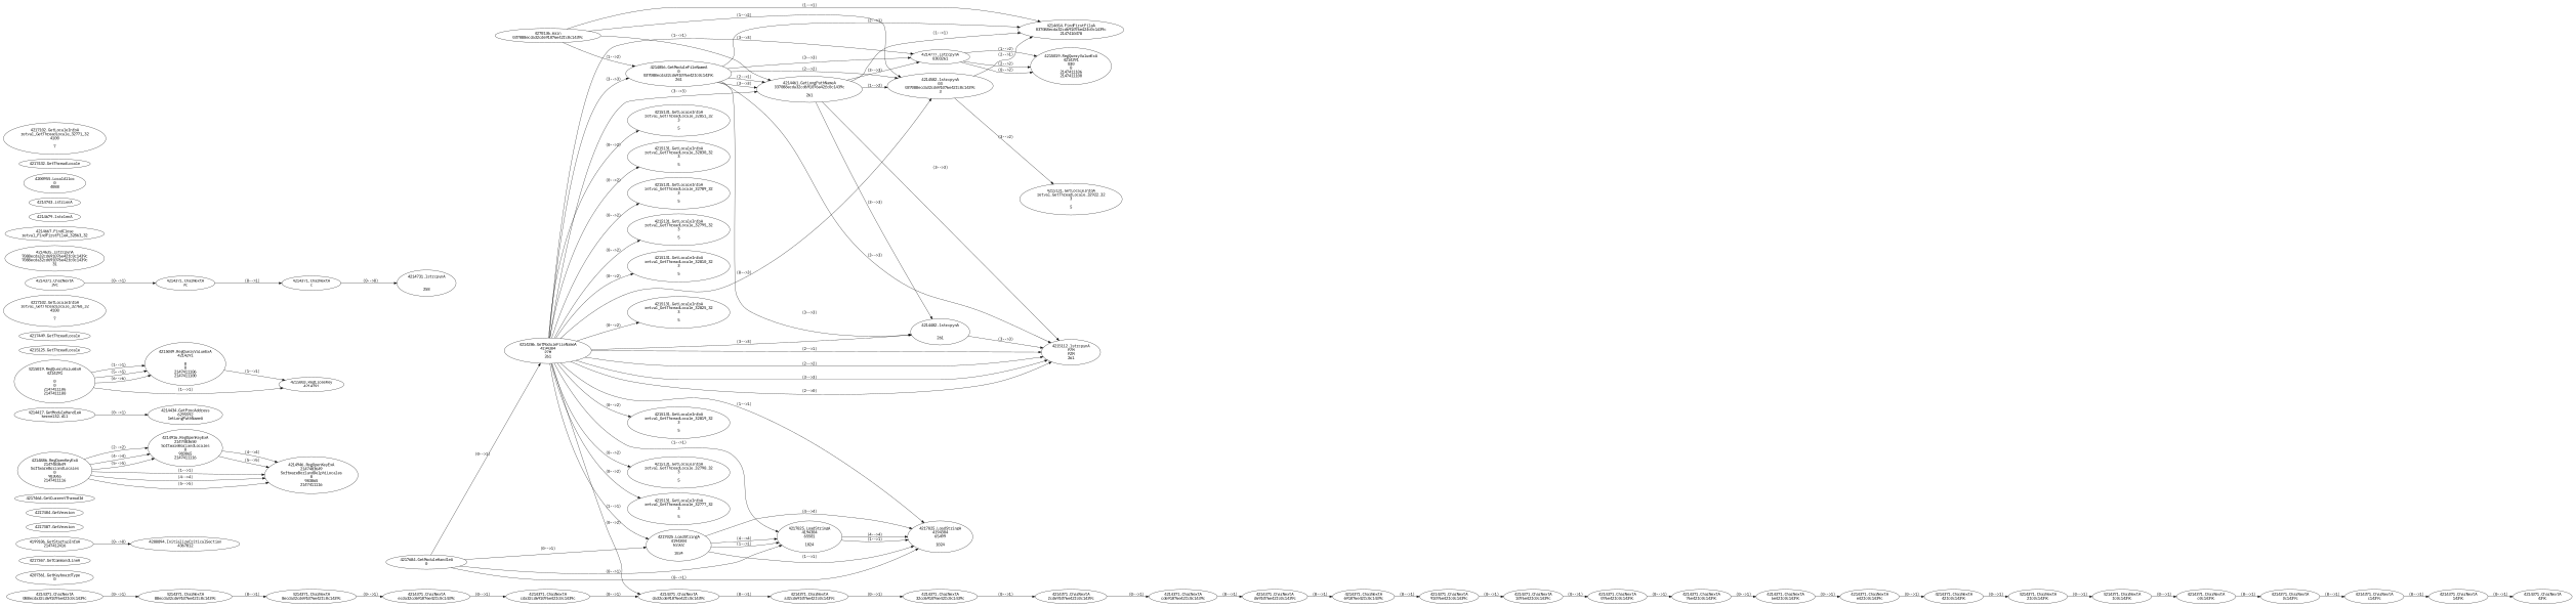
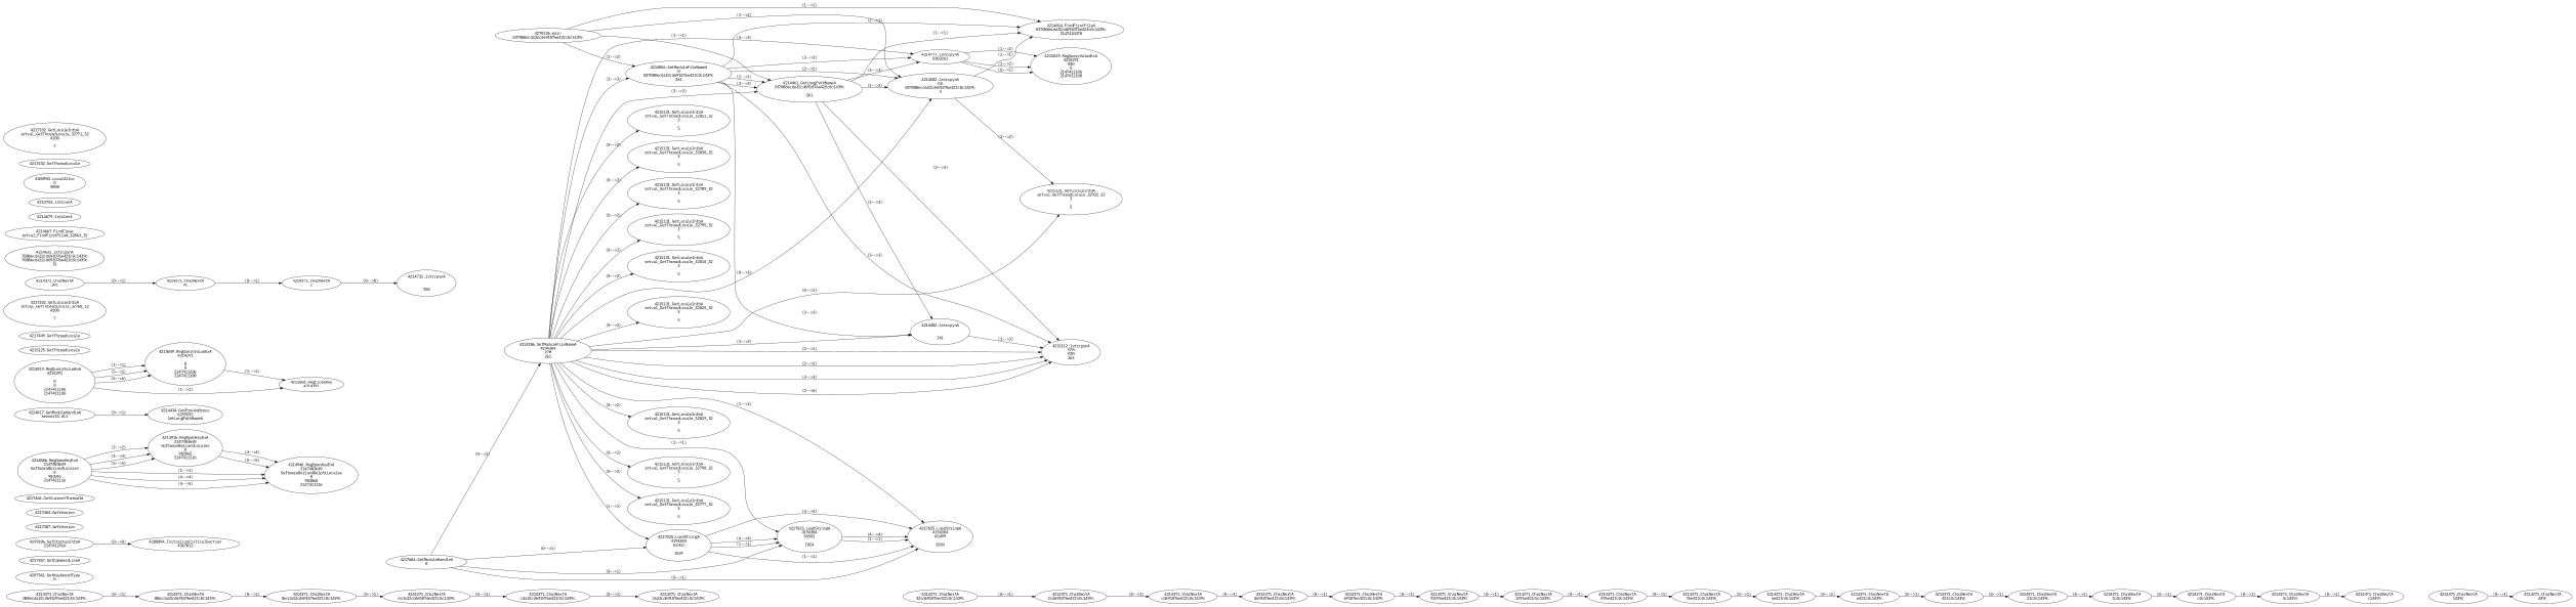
  digraph {
    fontname="IBM Plex Mono"
    rankdir=LR
    node [fontname="IBM Plex Mono"]
    edge [fontname="IBM Plex Mono"]
    n1 [label="4270136.main\n037088ecda32cd691076e42fc0c1439c"]
    n2 [label="4214856.GetModuleFileNameA\n0\n037088ecda32cd691076e42fc0c1439c\n261"]
    n3 [label="4214461.GetLongPathNameA\n037088ecda32cd691076e42fc0c1439c\n\n261"]
    n4 [label="4214582.lstrcpynA\n03\n037088ecda32cd691076e42fc0c1439c\n3"]
    n5 [label="4214654.FindFirstFileA\n037088ecda32cd691076e42fc0c1439c\n2147410478"]
    n6 [label="4214482.lstrcpynA\n\n\n261"]
    n7 [label="4215112.lstrcpynA\nPZM\nPZM\n261"]
    n8 [label="4214777.lstrcpynA\n0303261"]
    n9 [label="4215131.GetLocaleInfoA\nretval_GetThreadLocale_32922_32\n3\n\n5"]
    n10 [label="4217684.GetModuleHandleA\n0"]
    n11 [label="4214286.GetModuleFileNameA\n4194304\nPZM\n261"]
    n12 [label="4217025.LoadStringA\n4194304\n65502\n\n1024"]
    n13 [label="4217025.LoadStringA\n4194304\n65501\n\n1024"]
    n14 [label="4217025.LoadStringA\n4194304\n65499\n\n1024"]
    n15 [label="4215131.GetLocaleInfoA\nretval_GetThreadLocale_32790_32\n3\n\n5"]
    n16 [label="4215131.GetLocaleInfoA\nretval_GetThreadLocale_32777_32\n3\n\n5"]
    n17 [label="4215131.GetLocaleInfoA\nretval_GetThreadLocale_32851_32\n3\n\n5"]
    n18 [label="4215131.GetLocaleInfoA\nretval_GetThreadLocale_32830_32\n3\n\n5"]
    n19 [label="4215131.GetLocaleInfoA\nretval_GetThreadLocale_32789_32\n3\n\n5"]
    n20 [label="4215131.GetLocaleInfoA\nretval_GetThreadLocale_32795_32\n3\n\n5"]
    n21 [label="4215131.GetLocaleInfoA\nretval_GetThreadLocale_32810_32\n3\n\n5"]
    n22 [label="4215131.GetLocaleInfoA\nretval_GetThreadLocale_32825_32\n3\n\n5"]
    n23 [label="4215131.GetLocaleInfoA\nretval_GetThreadLocale_32819_32\n3\n\n5"]
    n24 [label="4207361.GetKeyboardType\n0"]
    n25 [label="4217367.GetCommandLineA\n"]
    n26 [label="4199106.GetStartupInfoA\n2147412416"]
    n27 [label="4200894.InitializeCriticalSection\n4367812"]
    n28 [label="4217387.GetVersion\n"]
    n29 [label="4217404.GetVersion\n"]
    n30 [label="4217464.GetCurrentThreadId\n"]
    n31 [label="4215019.RegQueryValueExA\n4214291\n030\n0\n2147411106\n2147411100"]
    n32 [label="4214886.RegOpenKeyExA\n2147483649\nSoftware\Borland\Locales\n0\n983065\n2147411116"]
    n33 [label="4214916.RegOpenKeyExA\n2147483650\nSoftware\Borland\Locales\n0\n983065\n2147411116"]
    n34 [label="4214946.RegOpenKeyExA\n2147483649\nSoftware\Borland\Delphi\Locales\n0\n983065\n2147411116"]
    n35 [label="4214417.GetModuleHandleA\nkernel32.dll"]
    n36 [label="4214434.GetProcAddress\n6295592\nGetLongPathNameA"]
    n37 [label="4215019.RegQueryValueExA\n4214291\n\n0\n0\n2147411106\n2147411100"]
    n38 [label="4215049.RegQueryValueExA\n4214291\n\n0\n0\n2147411106\n2147411100"]
    n39 [label="4215083.RegCloseKey\n4214291"]
    n40 [label="4215125.GetThreadLocale\n"]
    n41 [label="4217449.GetThreadLocale\n"]
    n42 [label="4217102.GetLocaleInfoA\nretval_GetThreadLocale_32768_32\n4100\n\n7"]
    n43 [label="4214371.CharNextA\n088ecda32cd691076e42fc0c1439c"]
    n44 [label="4214371.CharNextA\n88ecda32cd691076e42fc0c1439c"]
    n45 [label="4214371.CharNextA\n8ecda32cd691076e42fc0c1439c"]
    n46 [label="4214371.CharNextA\necda32cd691076e42fc0c1439c"]
    n47 [label="4214371.CharNextA\ncda32cd691076e42fc0c1439c"]
    n48 [label="4214371.CharNextA\nda32cd691076e42fc0c1439c"]
-   n49 [label="4214371.CharNextA\na32cd691076e42fc0c1439c"]
    n50 [label="4214371.CharNextA\n32cd691076e42fc0c1439c"]
    n51 [label="4214371.CharNextA\n2cd691076e42fc0c1439c"]
    n52 [label="4214371.CharNextA\ncd691076e42fc0c1439c"]
    n53 [label="4214371.CharNextA\nd691076e42fc0c1439c"]
    n54 [label="4214371.CharNextA\n691076e42fc0c1439c"]
    n55 [label="4214371.CharNextA\n91076e42fc0c1439c"]
    n56 [label="4214371.CharNextA\n1076e42fc0c1439c"]
    n57 [label="4214371.CharNextA\n076e42fc0c1439c"]
    n58 [label="4214371.CharNextA\n76e42fc0c1439c"]
    n59 [label="4214371.CharNextA\n6e42fc0c1439c"]
    n60 [label="4214371.CharNextA\ne42fc0c1439c"]
    n61 [label="4214371.CharNextA\n42fc0c1439c"]
    n62 [label="4214371.CharNextA\n2fc0c1439c"]
    n63 [label="4214371.CharNextA\nfc0c1439c"]
    n64 [label="4214371.CharNextA\nc0c1439c"]
    n65 [label="4214371.CharNextA\n0c1439c"]
    n66 [label="4214371.CharNextA\nc1439c"]
    n67 [label="4214371.CharNextA\n1439c"]
    n68 [label="4214371.CharNextA\n439c"]
    n69 [label="4214371.CharNextA\n39c"]
    n70 [label="4214371.CharNextA\n9c"]
    n71 [label="4214371.CharNextA\nc"]
    n72 [label="4214731.lstrcpynA\n\n\n258"]
    n73 [label="4214635.lstrcpynA\n7088ecda32cd691076e42fc0c1439c\n7088ecda32cd691076e42fc0c1439c\n31"]
    n74 [label="4214667.FindClose\nretval_FindFirstFileA_32863_32"]
    n75 [label="4214679.lstrlenA\n"]
    n76 [label="4214743.lstrlenA\n"]
    n77 [label="4200955.LocalAlloc\n0\n4088"]
    n78 [label="4217432.GetThreadLocale\n"]
    n79 [label="4217102.GetLocaleInfoA\nretval_GetThreadLocale_32771_32\n4100\n\n7"]
    n1 -> n2 [label="(1-->2)"]
    n1 -> n3 [label="(1-->1)"]
    n1 -> n4 [label="(1-->2)"]
    n1 -> n5 [label="(1-->1)"]
    n2 -> n3 [label="(2-->1)"]
    n2 -> n3 [label="(3-->3)"]
    n2 -> n4 [label="(2-->2)"]
    n2 -> n5 [label="(2-->1)"]
    n2 -> n6 [label="(3-->3)"]
    n2 -> n7 [label="(3-->3)"]
    n2 -> n8 [label="(3-->3)"]
    n3 -> n4 [label="(1-->2)"]
    n3 -> n5 [label="(1-->1)"]
    n3 -> n6 [label="(3-->3)"]
    n3 -> n7 [label="(3-->3)"]
    n3 -> n8 [label="(3-->3)"]
    n4 -> n5 [label="(2-->1)"]
    n4 -> n9 [label="(3-->2)"]
    n6 -> n7 [label="(3-->3)"]
    n8 -> n31 [label="(1-->2)"]
    n8 -> n31 [label="(2-->2)"]
    n8 -> n31 [label="(0-->2)"]
    n10 -> n11 [label="(0-->1)"]
    n10 -> n12 [label="(0-->1)"]
    n10 -> n13 [label="(0-->1)"]
    n10 -> n14 [label="(0-->1)"]
    n11 -> n2 [label="(3-->3)"]
    n11 -> n3 [label="(3-->3)"]
    n11 -> n4 [label="(0-->3)"]
    n11 -> n6 [label="(3-->3)"]
    n11 -> n7 [label="(2-->1)"]
    n11 -> n7 [label="(2-->2)"]
    n11 -> n7 [label="(3-->3)"]
    n11 -> n7 [label="(2-->0)"]
    n11 -> n8 [label="(3-->3)"]
-   n11 -> n48 [label="(0-->2)"]
+   n11 -> n9 [label="(0-->2)"]
    n11 -> n12 [label="(1-->1)"]
    n11 -> n13 [label="(1-->1)"]
    n11 -> n14 [label="(1-->1)"]
    n11 -> n15 [label="(0-->2)"]
    n11 -> n16 [label="(0-->2)"]
    n11 -> n17 [label="(0-->2)"]
    n11 -> n18 [label="(0-->2)"]
    n11 -> n19 [label="(0-->2)"]
    n11 -> n20 [label="(0-->2)"]
    n11 -> n21 [label="(0-->2)"]
    n11 -> n22 [label="(0-->2)"]
    n11 -> n23 [label="(0-->2)"]
    n12 -> n13 [label="(1-->1)"]
    n12 -> n13 [label="(4-->4)"]
    n12 -> n14 [label="(1-->1)"]
    n12 -> n14 [label="(4-->4)"]
    n13 -> n14 [label="(1-->1)"]
    n13 -> n14 [label="(4-->4)"]
    n26 -> n27 [label="(0-->0)"]
    n32 -> n33 [label="(2-->2)"]
    n32 -> n33 [label="(4-->4)"]
    n32 -> n33 [label="(5-->5)"]
    n32 -> n34 [label="(1-->1)"]
    n32 -> n34 [label="(4-->4)"]
    n32 -> n34 [label="(5-->5)"]
    n33 -> n34 [label="(4-->4)"]
    n33 -> n34 [label="(5-->5)"]
    n35 -> n36 [label="(0-->1)"]
    n37 -> n38 [label="(1-->1)"]
    n37 -> n38 [label="(5-->5)"]
    n37 -> n38 [label="(6-->6)"]
    n37 -> n39 [label="(1-->1)"]
    n38 -> n39 [label="(1-->1)"]
    n43 -> n44 [label="(0-->1)"]
    n44 -> n45 [label="(0-->1)"]
    n45 -> n46 [label="(0-->1)"]
    n46 -> n47 [label="(0-->1)"]
    n47 -> n48 [label="(0-->1)"]
-   n48 -> n49 [label="(0-->1)"]
-   n49 -> n50 [label="(0-->1)"]
    n50 -> n51 [label="(0-->1)"]
    n51 -> n52 [label="(0-->1)"]
    n52 -> n53 [label="(0-->1)"]
    n53 -> n54 [label="(0-->1)"]
    n54 -> n55 [label="(0-->1)"]
    n55 -> n56 [label="(0-->1)"]
    n56 -> n57 [label="(0-->1)"]
    n57 -> n58 [label="(0-->1)"]
    n58 -> n59 [label="(0-->1)"]
    n59 -> n60 [label="(0-->1)"]
    n60 -> n61 [label="(0-->1)"]
    n61 -> n62 [label="(0-->1)"]
    n62 -> n63 [label="(0-->1)"]
    n63 -> n64 [label="(0-->1)"]
    n64 -> n65 [label="(0-->1)"]
    n65 -> n66 [label="(0-->1)"]
-   n66 -> n67 [label="(0-->1)"]
    n67 -> n68 [label="(0-->1)"]
    n69 -> n70 [label="(0-->1)"]
    n70 -> n71 [label="(0-->1)"]
    n71 -> n72 [label="(0-->0)"]
  }
